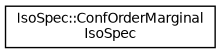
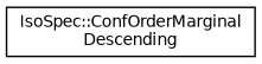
  digraph {
    rankdir=LR
-   n1 [color=black fillcolor=white fontname=Helvetica fontsize=10 height=0.2 label="IsoSpec::ConfOrderMarginal\lIsoSpec" shape=record style=filled width=0.4]
+   n1 [color=black fillcolor=white fontname=Helvetica fontsize=10 height=0.2 label="IsoSpec::ConfOrderMarginal\lDescending" shape=record style=filled width=0.4]
  }
